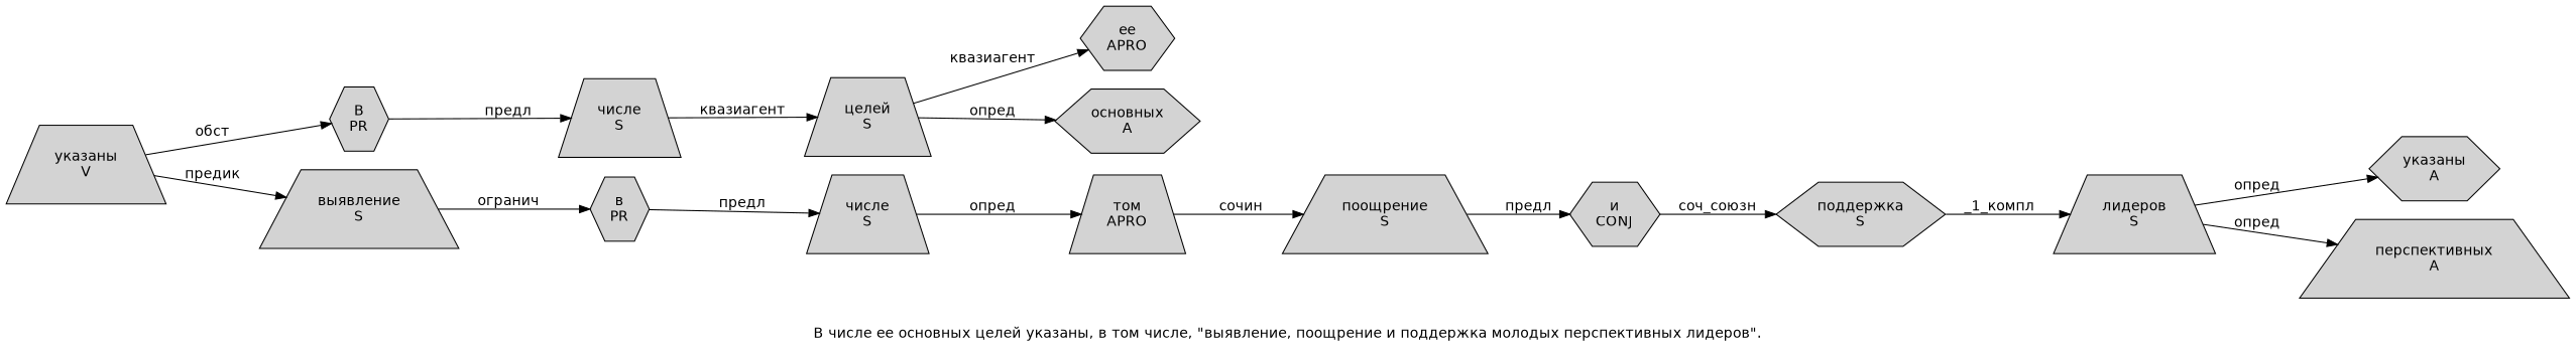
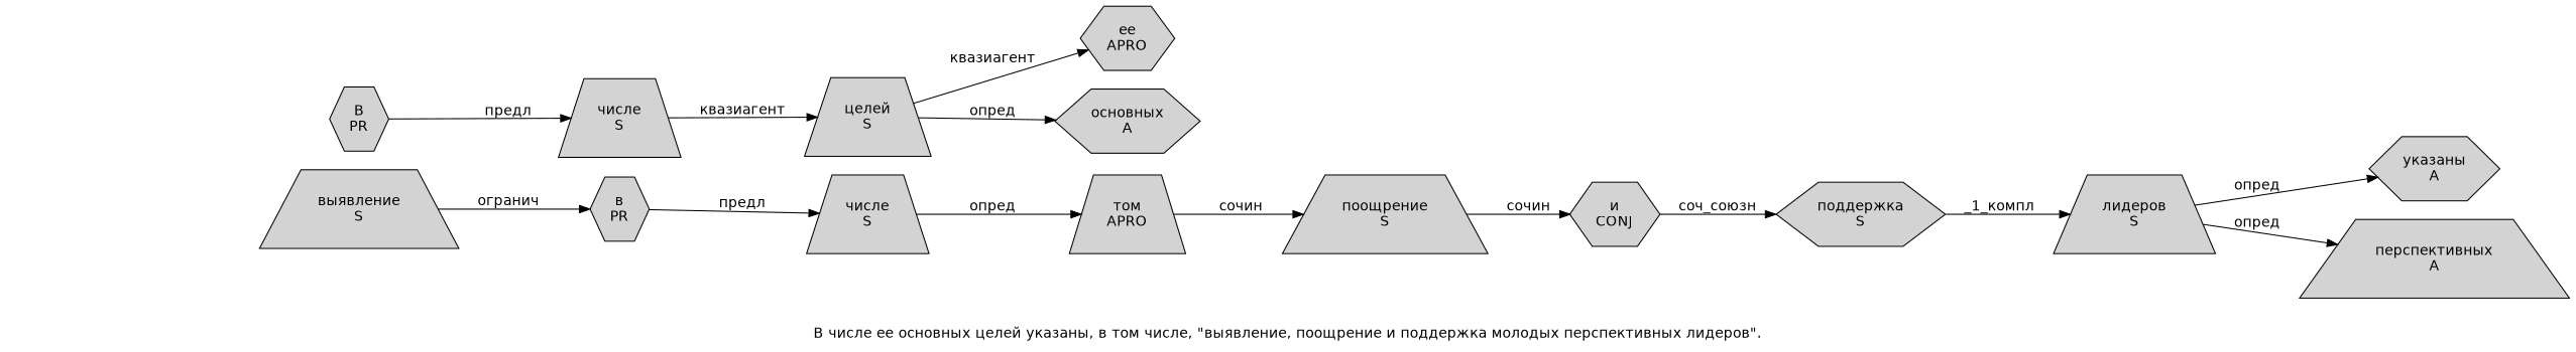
  digraph {
    fontname="DejaVu Sans"
    label="В числе ее основных целей указаны, в том числе, \"выявление, поощрение и поддержка молодых перспективных лидеров\"."
    rankdir=LR
    node [fillcolor=lightgray fontname="DejaVu Sans" penwidth=1 shape=trapezium style=filled]
    edge [fontname="DejaVu Sans"]
    n1 [label="В\nPR" shape=hexagon]
    n2 [label="числе\nS"]
    n3 [label="целей\nS"]
    n4 [label="ее\nAPRO" shape=hexagon]
    n5 [label="основных\nA" shape=hexagon]
-   n6 [label="указаны\nV"]
    n7 [label="выявление\nS"]
    n8 [label="в\nPR" shape=hexagon]
    n9 [label="числе\nS"]
    n10 [label="том\nAPRO"]
    n11 [label="поощрение\nS"]
    n12 [label="и\nCONJ" shape=hexagon]
    n13 [label="поддержка\nS" shape=hexagon]
    n14 [label="лидеров\nS"]
    n15 [label="указаны\nA" shape=hexagon]
    n16 [label="перспективных\nA"]
    n1 -> n2 [label="предл"]
    n2 -> n3 [label="квазиагент"]
    n3 -> n4 [label="квазиагент"]
    n3 -> n5 [label="опред"]
-   n6 -> n1 [label="обст"]
-   n6 -> n7 [label="предик"]
    n7 -> n8 [label="огранич"]
    n8 -> n9 [label="предл"]
    n9 -> n10 [label="опред"]
    n10 -> n11 [label="сочин"]
-   n11 -> n12 [label="предл"]
+   n11 -> n12 [label="сочин"]
    n12 -> n13 [label="соч_союзн"]
    n13 -> n14 [label="_1_компл"]
    n14 -> n15 [label="опред"]
    n14 -> n16 [label="опред"]
  }
